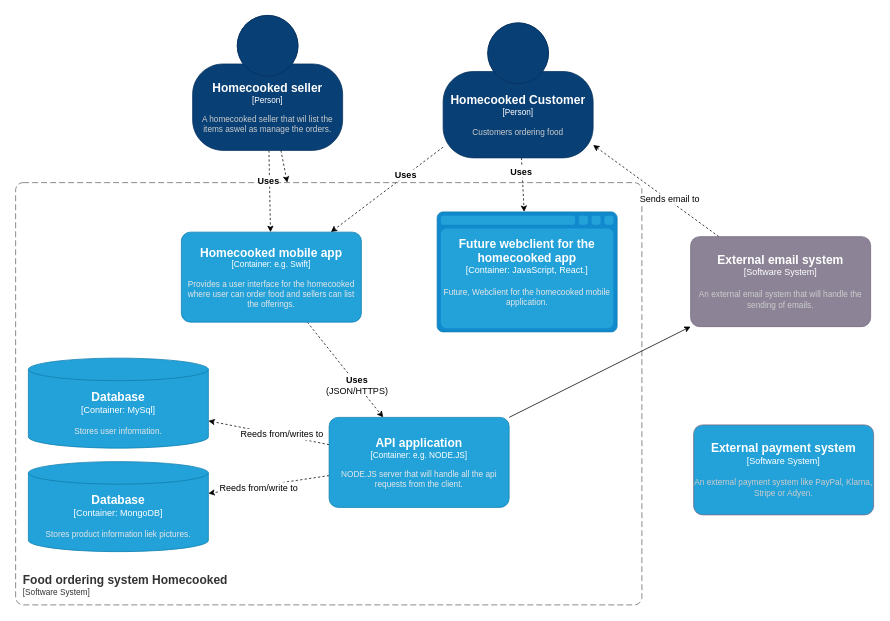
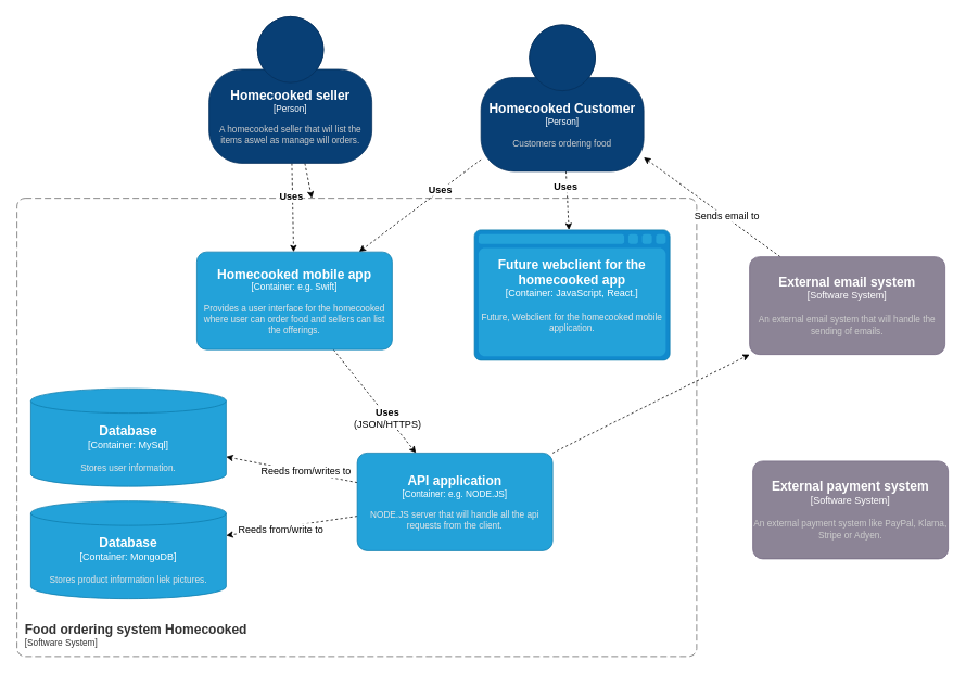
  <mxCell id="0" />
  <mxCell id="1" parent="0" />
  <mxCell id="2" style="rounded=0;orthogonalLoop=1;jettySize=auto;html=1;dashed=1;" edge="1" parent="1" source="6" target="10"><mxGeometry relative="1" as="geometry" /></mxCell>
  <mxCell id="3" value="&lt;b&gt;&lt;font style=&quot;font-size: 12px;&quot;&gt;Uses&lt;/font&gt;&lt;/b&gt;" style="edgeLabel;html=1;align=center;verticalAlign=middle;resizable=0;points=[];" vertex="1" connectable="0" parent="2"><mxGeometry x="-0.331" y="-1" relative="1" as="geometry"><mxPoint as="offset" /></mxGeometry></mxCell>
  <mxCell id="4" style="rounded=0;orthogonalLoop=1;jettySize=auto;html=1;dashed=1;" edge="1" parent="1" source="6" target="12"><mxGeometry relative="1" as="geometry" /></mxCell>
  <mxCell id="5" value="&lt;b&gt;&lt;font style=&quot;font-size: 12px;&quot;&gt;Uses&lt;/font&gt;&lt;/b&gt;" style="edgeLabel;html=1;align=center;verticalAlign=middle;resizable=0;points=[];" vertex="1" connectable="0" parent="4"><mxGeometry x="-0.508" y="-1" relative="1" as="geometry"><mxPoint x="-1" as="offset" /></mxGeometry></mxCell>
  <mxCell id="6" value="&lt;font style=&quot;font-size: 16px&quot;&gt;&lt;b&gt;Homecooked Customer&lt;/b&gt;&lt;/font&gt;&lt;div&gt;[Person]&lt;/div&gt;&lt;br&gt;&lt;div&gt;&lt;font style=&quot;font-size: 11px&quot;&gt;&lt;font color=&quot;#cccccc&quot;&gt;Customers ordering food&lt;/font&gt;&lt;/div&gt;" style="html=1;fontSize=11;dashed=0;whiteSpace=wrap;fillColor=#083F75;strokeColor=#06315C;fontColor=#ffffff;shape=mxgraph.c4.person2;align=center;metaEdit=1;points=[[0.5,0,0],[1,0.5,0],[1,0.75,0],[0.75,1,0],[0.5,1,0],[0.25,1,0],[0,0.75,0],[0,0.5,0]];resizable=0;" vertex="1" parent="1"><mxGeometry x="590" y="30" width="200" height="180" as="geometry" /></mxCell>
  <mxCell id="7" value="&lt;font style=&quot;font-size: 16px&quot;&gt;&lt;b&gt;&lt;div style=&quot;text-align: left&quot;&gt;Food ordering system Homecooked&lt;/div&gt;&lt;/b&gt;&lt;/font&gt;&lt;div style=&quot;text-align: left&quot;&gt;[Software System]&lt;/div&gt;" style="rounded=1;fontSize=11;whiteSpace=wrap;html=1;dashed=1;arcSize=20;fillColor=none;strokeColor=#666666;fontColor=#333333;labelBackgroundColor=none;align=left;verticalAlign=bottom;labelBorderColor=none;spacingTop=0;spacing=10;dashPattern=8 4;metaEdit=1;rotatable=0;perimeter=rectanglePerimeter;noLabel=0;labelPadding=0;allowArrows=0;connectable=0;expand=0;recursiveResize=0;editable=1;pointerEvents=0;absoluteArcSize=1;points=[[0.25,0,0],[0.5,0,0],[0.75,0,0],[1,0.25,0],[1,0.5,0],[1,0.75,0],[0.75,1,0],[0.5,1,0],[0.25,1,0],[0,0.75,0],[0,0.5,0],[0,0.25,0]];" vertex="1" parent="1"><mxGeometry x="20" y="243" width="835" height="563" as="geometry" /></mxCell>
  <mxCell id="8" style="edgeStyle=none;rounded=0;orthogonalLoop=1;jettySize=auto;html=1;fontSize=12;dashed=1;" edge="1" parent="1" source="10" target="23"><mxGeometry relative="1" as="geometry" /></mxCell>
  <mxCell id="9" value="&lt;b&gt;Uses&lt;/b&gt;&lt;br&gt;(JSON/HTTPS)" style="edgeLabel;html=1;align=center;verticalAlign=middle;resizable=0;points=[];fontSize=12;" vertex="1" connectable="0" parent="8"><mxGeometry x="0.304" y="-1" relative="1" as="geometry"><mxPoint as="offset" /></mxGeometry></mxCell>
  <mxCell id="10" value="&lt;font style=&quot;font-size: 16px&quot;&gt;&lt;b&gt;Homecooked mobile app &lt;/b&gt;&lt;/font&gt;&lt;div&gt;[Container: e.g. Swift]&lt;/div&gt;&lt;br&gt;&lt;div&gt;&lt;font style=&quot;font-size: 11px&quot;&gt;&lt;font color=&quot;#E6E6E6&quot;&gt;Provides a user interface for the homecooked where user can order food and sellers can list the offerings.&lt;/font&gt;&lt;/div&gt;" style="rounded=1;whiteSpace=wrap;html=1;fontSize=11;labelBackgroundColor=none;fillColor=#23A2D9;fontColor=#ffffff;align=center;arcSize=10;strokeColor=#0E7DAD;metaEdit=1;resizable=0;points=[[0.25,0,0],[0.5,0,0],[0.75,0,0],[1,0.25,0],[1,0.5,0],[1,0.75,0],[0.75,1,0],[0.5,1,0],[0.25,1,0],[0,0.75,0],[0,0.5,0],[0,0.25,0]];" vertex="1" parent="1"><mxGeometry x="241" y="309" width="240" height="120" as="geometry" /></mxCell>
  <mxCell id="11" value="&lt;font style=&quot;font-size: 16px&quot;&gt;&lt;b&gt;Database&lt;/b&gt;&lt;/font&gt;&lt;div&gt;[Container:&amp;nbsp;MongoDB]&lt;/div&gt;&lt;br&gt;&lt;div&gt;&lt;font style=&quot;font-size: 11px&quot;&gt;&lt;font color=&quot;#E6E6E6&quot;&gt;Stores product information liek pictures. &lt;/font&gt;&lt;/div&gt;" style="shape=cylinder3;size=15;whiteSpace=wrap;html=1;boundedLbl=1;rounded=0;labelBackgroundColor=none;fillColor=#23A2D9;fontSize=12;fontColor=#ffffff;align=center;strokeColor=#0E7DAD;metaEdit=1;points=[[0.5,0,0],[1,0.25,0],[1,0.5,0],[1,0.75,0],[0.5,1,0],[0,0.75,0],[0,0.5,0],[0,0.25,0]];resizable=0;" vertex="1" parent="1"><mxGeometry x="37" y="615" width="240" height="120" as="geometry" /></mxCell>
  <mxCell id="12" value="&lt;font style=&quot;font-size: 16px&quot;&gt;&lt;b&gt;Future webclient for the homecooked app&lt;/b&gt;&lt;/font&gt;&lt;div&gt;[Container:&amp;nbsp;JavaScript, React.]&lt;/div&gt;&lt;br&gt;&lt;div&gt;&lt;font style=&quot;font-size: 11px&quot;&gt;&lt;font color=&quot;#E6E6E6&quot;&gt;Future, Webclient for the homecooked mobile application.&lt;/font&gt;&lt;/div&gt;" style="shape=mxgraph.c4.webBrowserContainer2;whiteSpace=wrap;html=1;boundedLbl=1;rounded=0;labelBackgroundColor=none;strokeColor=#118ACD;fillColor=#23A2D9;strokeColor=#118ACD;strokeColor2=#0E7DAD;fontSize=12;fontColor=#ffffff;align=center;metaEdit=1;points=[[0.5,0,0],[1,0.25,0],[1,0.5,0],[1,0.75,0],[0.5,1,0],[0,0.75,0],[0,0.5,0],[0,0.25,0]];resizable=0;" vertex="1" parent="1"><mxGeometry x="582" y="282" width="240" height="160" as="geometry" /></mxCell>
  <mxCell id="13" style="rounded=0;orthogonalLoop=1;jettySize=auto;html=1;dashed=1;" edge="1" parent="1" source="16" target="10"><mxGeometry relative="1" as="geometry" /></mxCell>
  <mxCell id="14" value="&lt;b&gt;&lt;font style=&quot;font-size: 12px;&quot;&gt;Uses&lt;/font&gt;&lt;br&gt;&lt;/b&gt;" style="edgeLabel;html=1;align=center;verticalAlign=middle;resizable=0;points=[];" vertex="1" connectable="0" parent="13"><mxGeometry x="-0.273" y="-2" relative="1" as="geometry"><mxPoint as="offset" /></mxGeometry></mxCell>
  <mxCell id="15" style="edgeStyle=none;rounded=0;orthogonalLoop=1;jettySize=auto;html=1;dashed=1;" edge="1" parent="1" source="16" target="7"><mxGeometry relative="1" as="geometry" /></mxCell>
- <mxCell id="16" value="&lt;font style=&quot;font-size: 16px&quot;&gt;&lt;b&gt;Homecooked seller&lt;/b&gt;&lt;/font&gt;&lt;div&gt;[Person]&lt;/div&gt;&lt;br&gt;&lt;div&gt;&lt;font style=&quot;font-size: 11px&quot;&gt;&lt;font color=&quot;#cccccc&quot;&gt;A homecooked seller that wil list the items aswel as manage the orders.&lt;/font&gt;&lt;/div&gt;" style="html=1;fontSize=11;dashed=0;whiteSpace=wrap;fillColor=#083F75;strokeColor=#06315C;fontColor=#ffffff;shape=mxgraph.c4.person2;align=center;metaEdit=1;points=[[0.5,0,0],[1,0.5,0],[1,0.75,0],[0.75,1,0],[0.5,1,0],[0.25,1,0],[0,0.75,0],[0,0.5,0]];resizable=0;" vertex="1" parent="1"><mxGeometry x="256" y="20" width="200" height="180" as="geometry" /></mxCell>
+ <mxCell id="16" value="&lt;font style=&quot;font-size: 16px&quot;&gt;&lt;b&gt;Homecooked seller&lt;/b&gt;&lt;/font&gt;&lt;div&gt;[Person]&lt;/div&gt;&lt;br&gt;&lt;div&gt;&lt;font style=&quot;font-size: 11px&quot;&gt;&lt;font color=&quot;#cccccc&quot;&gt;A homecooked seller that wil list the items aswel as manage will orders.&lt;/font&gt;&lt;/div&gt;" style="html=1;fontSize=11;dashed=0;whiteSpace=wrap;fillColor=#083F75;strokeColor=#06315C;fontColor=#ffffff;shape=mxgraph.c4.person2;align=center;metaEdit=1;points=[[0.5,0,0],[1,0.5,0],[1,0.75,0],[0.75,1,0],[0.5,1,0],[0.25,1,0],[0,0.75,0],[0,0.5,0]];resizable=0;" vertex="1" parent="1"><mxGeometry x="256" y="20" width="200" height="180" as="geometry" /></mxCell>
  <mxCell id="17" value="&lt;font style=&quot;font-size: 16px&quot;&gt;&lt;b&gt;Database&lt;/b&gt;&lt;/font&gt;&lt;div&gt;[Container:&amp;nbsp;MySql]&lt;/div&gt;&lt;br&gt;&lt;div&gt;&lt;font style=&quot;font-size: 11px&quot;&gt;&lt;font color=&quot;#E6E6E6&quot;&gt;Stores user information.&lt;/font&gt;&lt;/div&gt;" style="shape=cylinder3;size=15;whiteSpace=wrap;html=1;boundedLbl=1;rounded=0;labelBackgroundColor=none;fillColor=#23A2D9;fontSize=12;fontColor=#ffffff;align=center;strokeColor=#0E7DAD;metaEdit=1;points=[[0.5,0,0],[1,0.25,0],[1,0.5,0],[1,0.75,0],[0.5,1,0],[0,0.75,0],[0,0.5,0],[0,0.25,0]];resizable=0;" vertex="1" parent="1"><mxGeometry x="37" y="477" width="240" height="120" as="geometry" /></mxCell>
- <mxCell id="18" style="edgeStyle=none;rounded=0;orthogonalLoop=1;jettySize=auto;html=1;fontSize=12;dashed=0;" edge="1" parent="1" source="23" target="27"><mxGeometry relative="1" as="geometry" /></mxCell>
+ <mxCell id="18" style="edgeStyle=none;rounded=0;orthogonalLoop=1;jettySize=auto;html=1;fontSize=12;dashed=1;" edge="1" parent="1" source="23" target="27"><mxGeometry relative="1" as="geometry" /></mxCell>
  <mxCell id="19" style="edgeStyle=none;rounded=0;orthogonalLoop=1;jettySize=auto;html=1;fontSize=12;dashed=1;" edge="1" parent="1" source="23" target="17"><mxGeometry relative="1" as="geometry" /></mxCell>
  <mxCell id="20" value="Reeds from/writes to" style="edgeLabel;html=1;align=center;verticalAlign=middle;resizable=0;points=[];fontSize=12;" vertex="1" connectable="0" parent="19"><mxGeometry x="-0.225" y="-2" relative="1" as="geometry"><mxPoint x="-1" as="offset" /></mxGeometry></mxCell>
  <mxCell id="21" style="edgeStyle=none;rounded=0;orthogonalLoop=1;jettySize=auto;html=1;fontSize=12;dashed=1;" edge="1" parent="1" source="23" target="11"><mxGeometry relative="1" as="geometry" /></mxCell>
  <mxCell id="22" value="Reeds from/write to" style="edgeLabel;html=1;align=center;verticalAlign=middle;resizable=0;points=[];fontSize=12;" vertex="1" connectable="0" parent="21"><mxGeometry x="0.182" y="2" relative="1" as="geometry"><mxPoint as="offset" /></mxGeometry></mxCell>
  <mxCell id="23" value="&lt;font style=&quot;font-size: 16px&quot;&gt;&lt;b&gt;API application&lt;/b&gt;&lt;/font&gt;&lt;div&gt;[Container: e.g. NODE.JS]&lt;/div&gt;&lt;br&gt;&lt;div&gt;&lt;font style=&quot;font-size: 11px&quot;&gt;&lt;font color=&quot;#E6E6E6&quot;&gt;NODE.JS server that will handle all the api requests from the client. &lt;/font&gt;&lt;/div&gt;" style="rounded=1;whiteSpace=wrap;html=1;fontSize=11;labelBackgroundColor=none;fillColor=#23A2D9;fontColor=#ffffff;align=center;arcSize=10;strokeColor=#0E7DAD;metaEdit=1;resizable=0;points=[[0.25,0,0],[0.5,0,0],[0.75,0,0],[1,0.25,0],[1,0.5,0],[1,0.75,0],[0.75,1,0],[0.5,1,0],[0.25,1,0],[0,0.75,0],[0,0.5,0],[0,0.25,0]];" vertex="1" parent="1"><mxGeometry x="438" y="556" width="240" height="120" as="geometry" /></mxCell>
- <mxCell id="24" value="&lt;font style=&quot;font-size: 16px&quot;&gt;&lt;b&gt;External payment system&lt;/b&gt;&lt;/font&gt;&lt;div&gt;[Software System]&lt;/div&gt;&lt;br&gt;&lt;div&gt;&lt;font style=&quot;font-size: 11px&quot;&gt;&lt;font color=&quot;#cccccc&quot;&gt;An external payment system like PayPal, Klarna, Stripe or Adyen.&lt;/font&gt;&lt;/div&gt;" style="rounded=1;whiteSpace=wrap;html=1;labelBackgroundColor=none;fillColor=#23a2d9;fontColor=#ffffff;align=center;arcSize=10;strokeColor=#736782;metaEdit=1;resizable=0;points=[[0.25,0,0],[0.5,0,0],[0.75,0,0],[1,0.25,0],[1,0.5,0],[1,0.75,0],[0.75,1,0],[0.5,1,0],[0.25,1,0],[0,0.75,0],[0,0.5,0],[0,0.25,0]];" vertex="1" parent="1"><mxGeometry x="924" y="566" width="240" height="120" as="geometry" /></mxCell>
+ <mxCell id="24" value="&lt;font style=&quot;font-size: 16px&quot;&gt;&lt;b&gt;External payment system&lt;/b&gt;&lt;/font&gt;&lt;div&gt;[Software System]&lt;/div&gt;&lt;br&gt;&lt;div&gt;&lt;font style=&quot;font-size: 11px&quot;&gt;&lt;font color=&quot;#cccccc&quot;&gt;An external payment system like PayPal, Klarna, Stripe or Adyen.&lt;/font&gt;&lt;/div&gt;" style="rounded=1;whiteSpace=wrap;html=1;labelBackgroundColor=none;fillColor=#8C8496;fontColor=#ffffff;align=center;arcSize=10;strokeColor=#736782;metaEdit=1;resizable=0;points=[[0.25,0,0],[0.5,0,0],[0.75,0,0],[1,0.25,0],[1,0.5,0],[1,0.75,0],[0.75,1,0],[0.5,1,0],[0.25,1,0],[0,0.75,0],[0,0.5,0],[0,0.25,0]];" vertex="1" parent="1"><mxGeometry x="924" y="566" width="240" height="120" as="geometry" /></mxCell>
  <mxCell id="25" style="edgeStyle=none;rounded=0;orthogonalLoop=1;jettySize=auto;html=1;fontSize=12;dashed=1;" edge="1" parent="1" source="27" target="6"><mxGeometry relative="1" as="geometry" /></mxCell>
  <mxCell id="26" value="Sends email to" style="edgeLabel;html=1;align=center;verticalAlign=middle;resizable=0;points=[];fontSize=12;" vertex="1" connectable="0" parent="25"><mxGeometry x="-0.197" y="-2" relative="1" as="geometry"><mxPoint as="offset" /></mxGeometry></mxCell>
  <mxCell id="27" value="&lt;font style=&quot;font-size: 16px&quot;&gt;&lt;b&gt;External email system&lt;/b&gt;&lt;/font&gt;&lt;div&gt;[Software System]&lt;/div&gt;&lt;br&gt;&lt;div&gt;&lt;font style=&quot;font-size: 11px&quot;&gt;&lt;font color=&quot;#cccccc&quot;&gt;An external email system that will handle the sending of emails. &lt;/font&gt;&lt;/div&gt;" style="rounded=1;whiteSpace=wrap;html=1;labelBackgroundColor=none;fillColor=#8C8496;fontColor=#ffffff;align=center;arcSize=10;strokeColor=#736782;metaEdit=1;resizable=0;points=[[0.25,0,0],[0.5,0,0],[0.75,0,0],[1,0.25,0],[1,0.5,0],[1,0.75,0],[0.75,1,0],[0.5,1,0],[0.25,1,0],[0,0.75,0],[0,0.5,0],[0,0.25,0]];fontSize=12;" vertex="1" parent="1"><mxGeometry x="920" y="315" width="240" height="120" as="geometry" /></mxCell>
